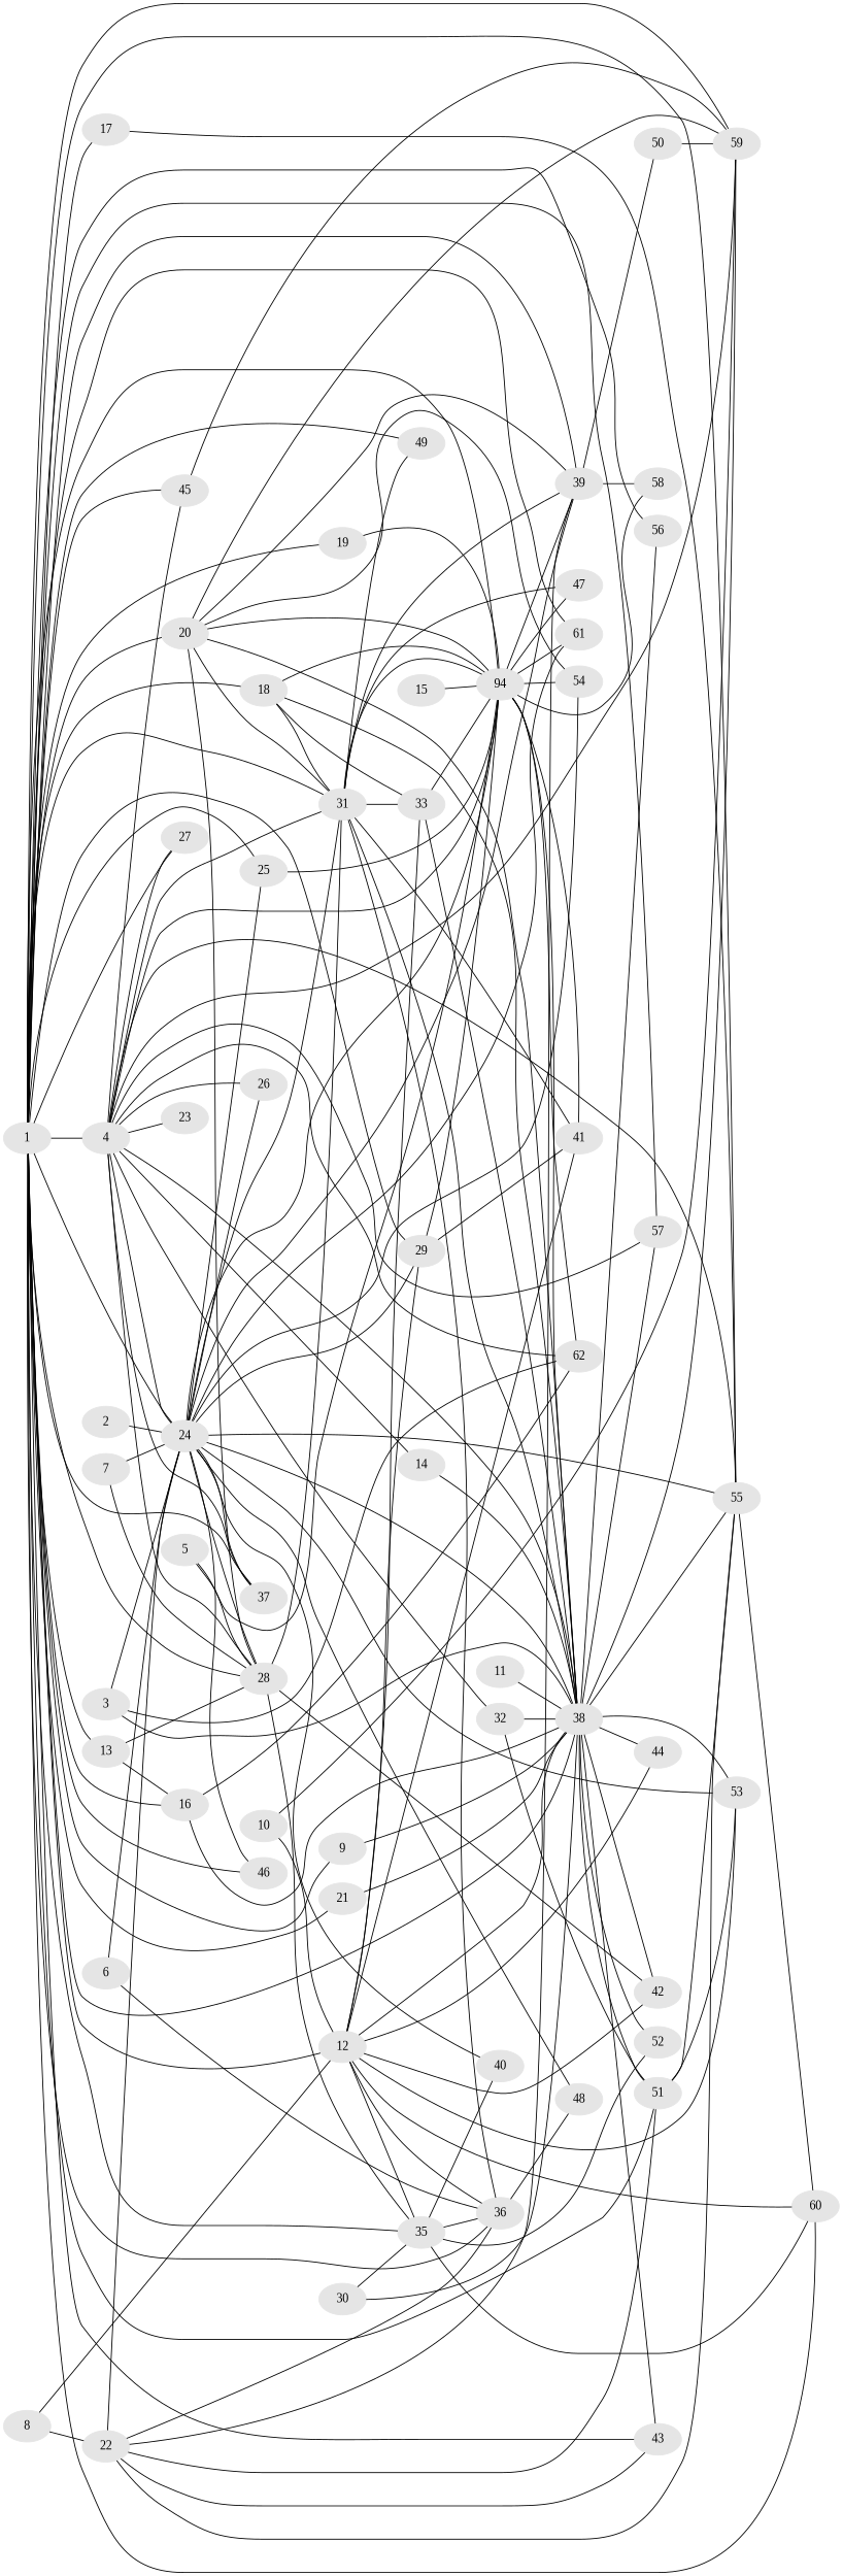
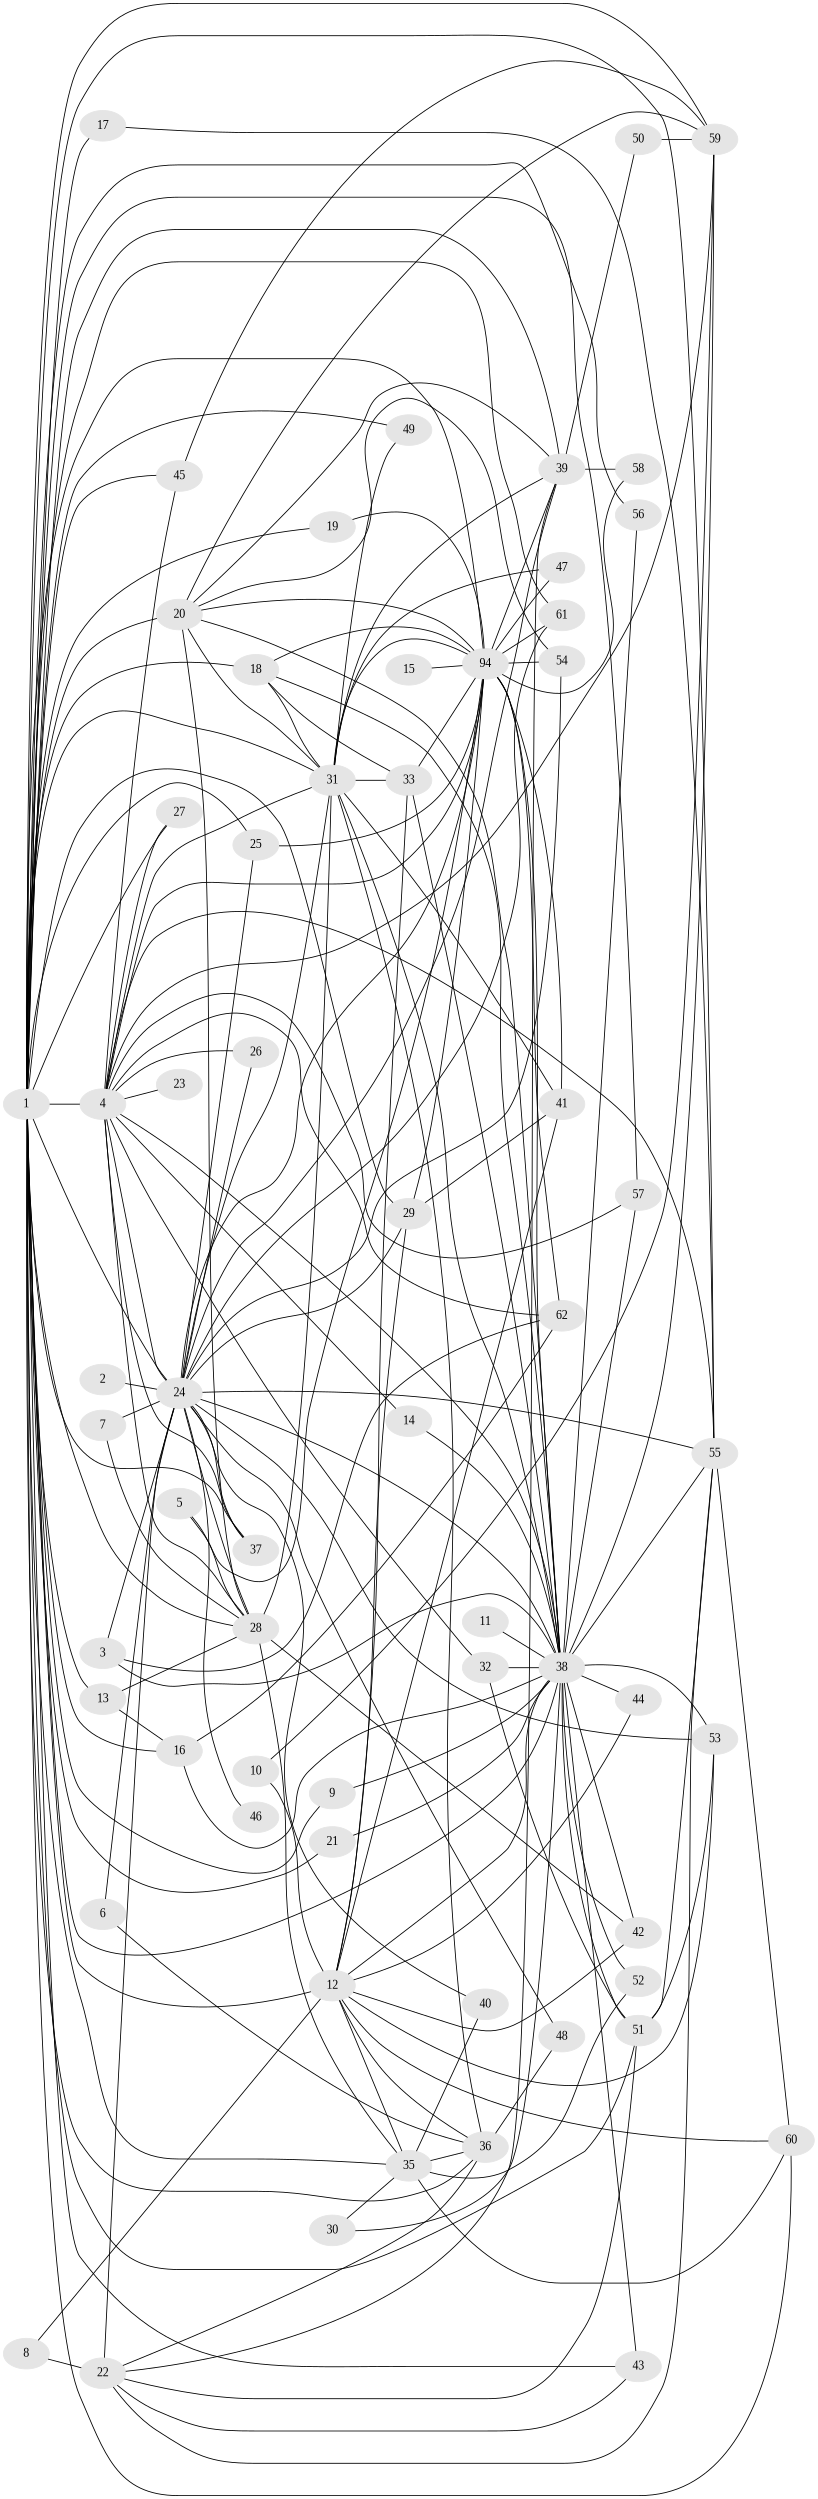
  graph {
    fontname="Liberation Serif"
    rankdir=LR
    node [color=gray90 fontname="Liberation Serif" style=filled]
    edge [fontname="Liberation Serif" weight=1.0]
    1
    4
    9
    12
    13
    16
    17
    18
    19
    20
    21
    24
    25
    27
    28
    29
    31
    n18 [label=94]
    35
    36
    37
    38
    39
    43
    45
    46
    49
    51
    55
    56
    57
    59
    60
    61
    62
    14
    23
    26
    32
    33
    41
    42
    44
    53
    54
    40
    48
    47
    58
    52
    50
    2
    3
    5
    6
    7
    8
    22
    10
    11
    15
    30
    1 -- 4 [weight=4.0]
    1 -- 9
    1 -- 12
    1 -- 13
    1 -- 16 [weight=2.0]
    1 -- 17 [weight=2.0]
    1 -- 18
    1 -- 19
    1 -- 20
    1 -- 21
    1 -- 24 [weight=4.0]
    1 -- 25
    1 -- 27
    1 -- 28
    1 -- 29
    1 -- 31 [weight=4.0]
    1 -- n18 [weight=5.0]
    1 -- 35 [weight=2.0]
    1 -- 36
    1 -- 37
    1 -- 38 [weight=8.0]
    1 -- 39
    1 -- 43
    1 -- 45
-   1 -- 46
    1 -- 49
    1 -- 51 [weight=3.0]
    1 -- 55
    1 -- 56 [weight=2.0]
    1 -- 57
    1 -- 59
    1 -- 60
    1 -- 61
    4 -- 24
    4 -- 27
    4 -- 28
    4 -- 31
    4 -- n18
    4 -- 37
    4 -- 38 [weight=2.0]
    4 -- 45
    4 -- 55
    4 -- 57
    4 -- 59
    4 -- 62
    4 -- 14
    4 -- 23
    4 -- 26
    4 -- 32
    9 -- 38
    12 -- 29
    12 -- 35
    12 -- 36
    12 -- 38 [weight=2.0]
    12 -- 60 [weight=2.0]
    12 -- 33
    12 -- 41
    12 -- 42
    12 -- 44
    12 -- 53
    13 -- 16
    13 -- 28
    16 -- 38
    16 -- 62
    17 -- 55
    18 -- 31
    18 -- n18
    18 -- 38
    18 -- 33
    19 -- n18
    20 -- 28
    20 -- 31
    20 -- n18
    20 -- 38
    20 -- 39
    20 -- 59
    20 -- 54
    21 -- 38
    24 -- 25
    24 -- 28
    24 -- 29
    24 -- 31
    24 -- n18
    24 -- 37
    24 -- 38 [weight=3.0]
    24 -- 39
    24 -- 46
    24 -- 55
    24 -- 61
    24 -- 26
    24 -- 53 [weight=2.0]
    24 -- 54
    24 -- 40
    24 -- 48
    25 -- n18
    28 -- 31
    28 -- 35
    28 -- 42
    29 -- n18 [weight=2.0]
    29 -- 41
    31 -- n18
    31 -- 36
    31 -- 38 [weight=2.0]
    31 -- 39
    31 -- 49
    31 -- 33
    31 -- 41
    31 -- 47
    n18 -- 38 [weight=2.0]
    n18 -- 39
    n18 -- 61
    n18 -- 62
    n18 -- 41
    n18 -- 54
    n18 -- 47
    n18 -- 58
    35 -- 36
    35 -- 60
    35 -- 40
    35 -- 52
    36 -- 48
    38 -- 43
    38 -- 51
    38 -- 55
    38 -- 56
    38 -- 57
    38 -- 59
    38 -- 42
    38 -- 44
    38 -- 53
    38 -- 52
    39 -- 58
    39 -- 50
    45 -- 59
    51 -- 55
    51 -- 53
    55 -- 60
    14 -- 38
    32 -- 38 [weight=2.0]
    32 -- 51
    33 -- n18
    33 -- 38
    50 -- 59
    2 -- 24
    3 -- 24
    3 -- 38
    3 -- 62
    5 -- 28
    5 -- n18
    6 -- 24
    6 -- 36
    7 -- 24
    7 -- 28
    8 -- 12
    8 -- 22
    22 -- 24
    22 -- 36
    22 -- 39
    22 -- 43
    22 -- 51
    22 -- 55
    10 -- 12
    10 -- 59
    11 -- 38
    15 -- n18
    30 -- 35
    30 -- 38
  }
